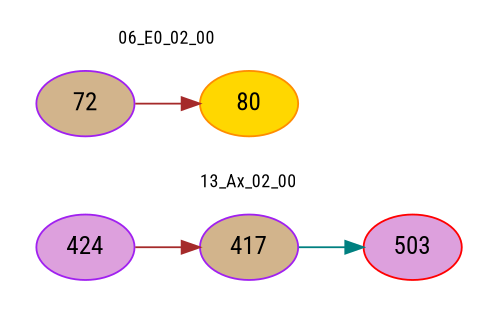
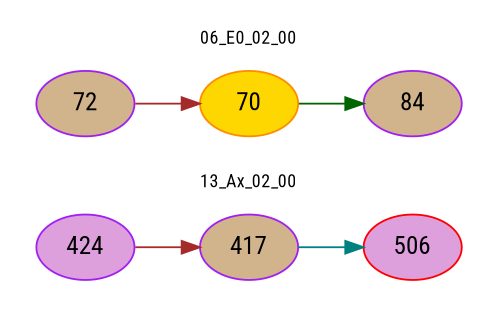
  digraph {
    fontname="Roboto Condensed"
    rankdir=LR
    node [color=purple fillcolor=tan fontname="Roboto Condensed" style=filled]
    edge [color=brown fontname="Roboto Condensed"]
    n1 [fillcolor=plum label=424]
    n2 [label=417]
-   n3 [color=red fillcolor=plum label=503]
+   n3 [color=red fillcolor=plum label=506]
    n4 [label=72]
-   n5 [color=darkorange fillcolor=gold label=80]
+   n5 [color=darkorange fillcolor=gold label=70]
+   n6 [label=84]
    subgraph cluster_1 {
      color=white
      fontsize=10
      label="13_Ax_02_00"
      n1
      n2
      n3
    }
    subgraph cluster_2 {
      color=white
      fontsize=10
      label="06_E0_02_00"
      n4
      n5
+     n6
    }
    n1 -> n2
    n2 -> n3 [color=teal]
    n4 -> n5
+   n5 -> n6 [color=darkgreen]
  }
